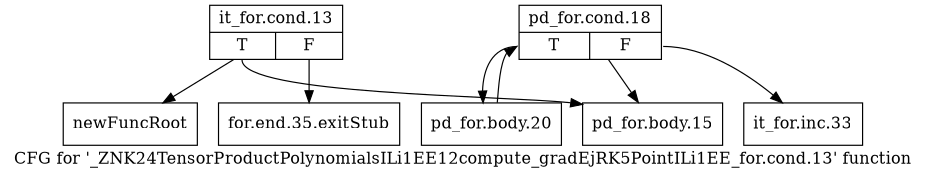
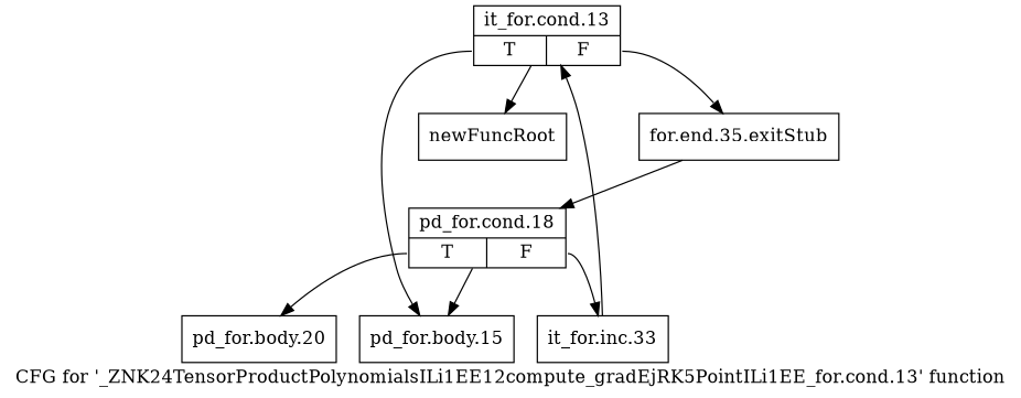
  digraph {
    label="CFG for '_ZNK24TensorProductPolynomialsILi1EE12compute_gradEjRK5PointILi1EE_for.cond.13' function"
    node [shape=record]
    n1 [label="{newFuncRoot}"]
    n2 [label="{it_for.cond.13|{<s0>T|<s1>F}}"]
    n3 [label="{for.end.35.exitStub}"]
    n4 [label="{pd_for.body.15}"]
    n5 [label="{pd_for.cond.18|{<s0>T|<s1>F}}"]
    n6 [label="{pd_for.body.20}"]
    n7 [label="{it_for.inc.33}"]
    n2 -> n1
    n2 -> n3 [tailport=s1]
    n2 -> n4 [tailport=s0]
    n5 -> n4
    n5 -> n6 [tailport=s0]
    n5 -> n7 [tailport=s1]
-   n6 -> n5
+   n3 -> n5
+   n7 -> n2
  }
